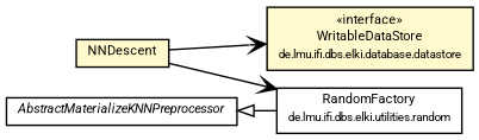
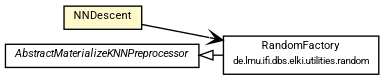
  digraph {
    nodesep=0.15
    rankdir=LR
    ranksep=0.25
    node [fontcolor=black fontname=Roboto fontsize=8 margin=0 shape=plaintext]
    edge [arrowhead=open color=black fontname=Roboto fontsize=7 labelfontname=Roboto labelfontsize=7 weight=1]
-   n1 [height=0 label=<<table title="de.lmu.ifi.dbs.elki.database.datastore.WritableDataStore" border="0" cellborder="1" cellspacing="0" cellpadding="2" bgcolor="LemonChiffon" href="../../../database/datastore/WritableDataStore.html" target="_parent"> 		<tr><td><table border="0" cellspacing="0" cellpadding="1"> 		<tr><td align="center" balign="center"> &#171;interface&#187; </td></tr> 		<tr><td align="center" balign="center"> <font face="Roboto">WritableDataStore</font> </td></tr> 		<tr><td align="center" balign="center"> <font face="Roboto" point-size="7.0">de.lmu.ifi.dbs.elki.database.datastore</font> </td></tr> 		</table></td></tr> 		</table>> width=0]
    n2 [height=0 label=<<table title="de.lmu.ifi.dbs.elki.utilities.random.RandomFactory" border="0" cellborder="1" cellspacing="0" cellpadding="2" href="../../../utilities/random/RandomFactory.html" target="_parent"> 		<tr><td><table border="0" cellspacing="0" cellpadding="1"> 		<tr><td align="center" balign="center"> <font face="Roboto">RandomFactory</font> </td></tr> 		<tr><td align="center" balign="center"> <font face="Roboto" point-size="7.0">de.lmu.ifi.dbs.elki.utilities.random</font> </td></tr> 		</table></td></tr> 		</table>> width=0]
    n3 [height=0 label=<<table title="de.lmu.ifi.dbs.elki.index.preprocessed.knn.NNDescent" border="0" cellborder="1" cellspacing="0" cellpadding="2" bgcolor="lemonChiffon" href="NNDescent.html" target="_parent"> 		<tr><td><table border="0" cellspacing="0" cellpadding="1"> 		<tr><td align="center" balign="center"> <font face="Roboto">NNDescent</font> </td></tr> 		</table></td></tr> 		</table>> width=0]
    n4 [height=0 label=<<table title="de.lmu.ifi.dbs.elki.index.preprocessed.knn.AbstractMaterializeKNNPreprocessor" border="0" cellborder="1" cellspacing="0" cellpadding="2" href="AbstractMaterializeKNNPreprocessor.html" target="_parent"> 		<tr><td><table border="0" cellspacing="0" cellpadding="1"> 		<tr><td align="center" balign="center"> <font face="Roboto"><i>AbstractMaterializeKNNPreprocessor</i></font> </td></tr> 		</table></td></tr> 		</table>> width=0]
-   n3 -> n1
    n3 -> n2
    n4 -> n2 [arrowtail=empty dir=back weight=10 arrowhead=""]
  }
